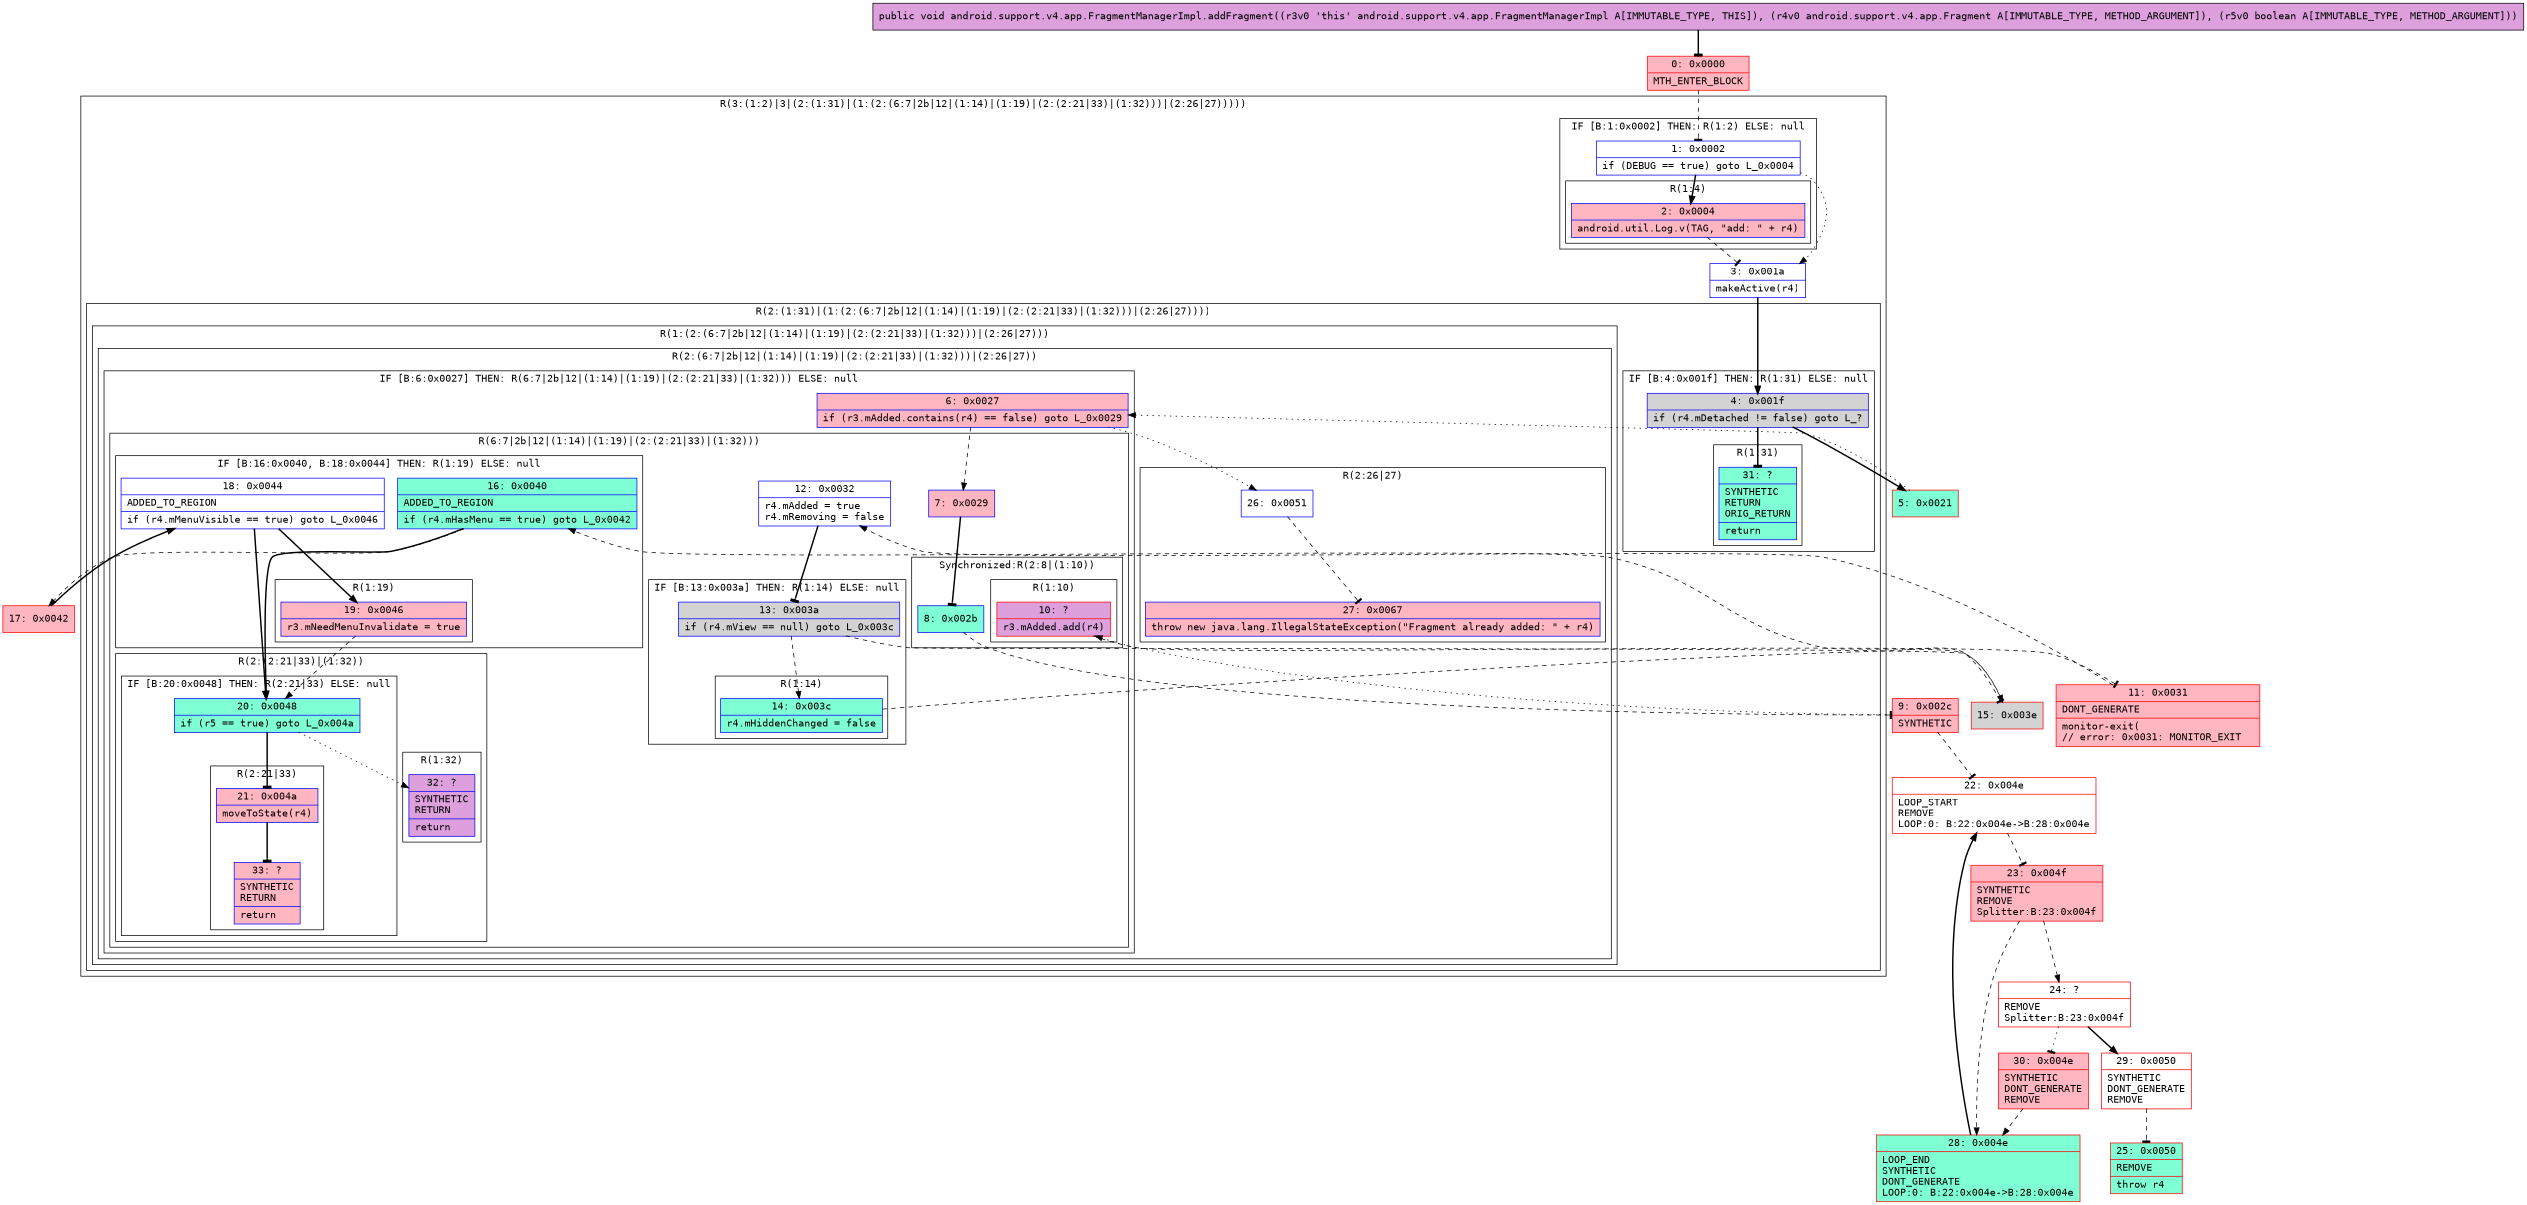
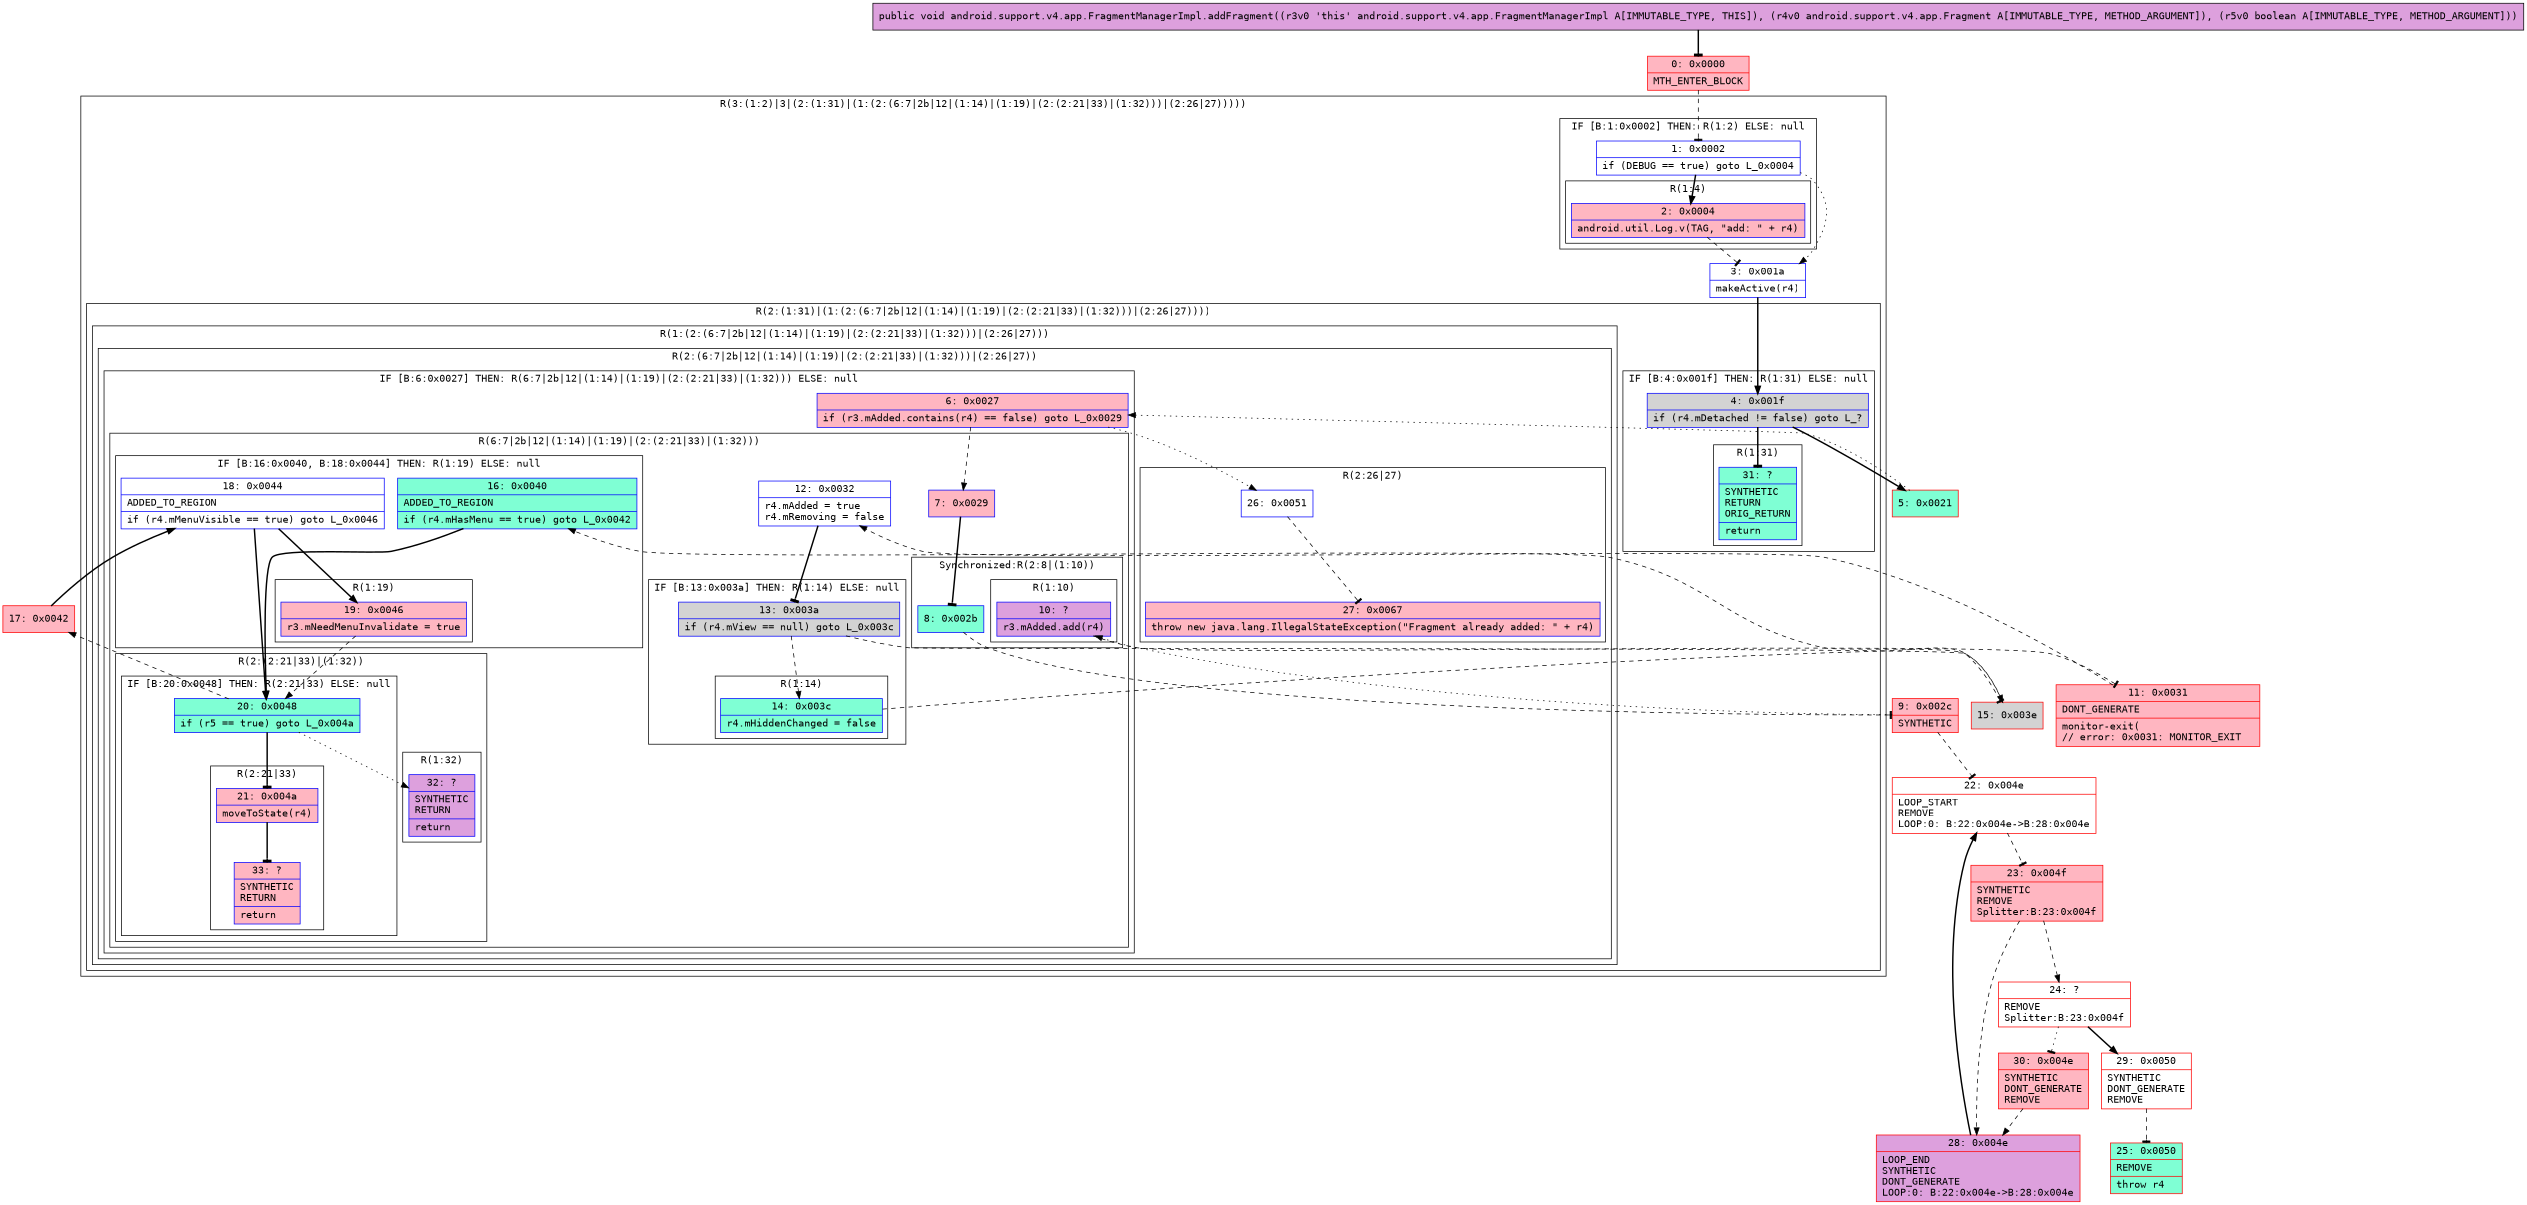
  digraph {
    fontname="DejaVu Sans Mono"
    node [color=blue fillcolor=lightpink fontname="DejaVu Sans Mono" shape=record style=filled]
    edge [arrowhead=normal fontname="DejaVu Sans Mono" style=dashed]
    n1 [label="{2\:\ 0x0004|android.util.Log.v(TAG, \"add: \" + r4)\l}"]
    n2 [fillcolor=white label="{1\:\ 0x0002|if (DEBUG == true) goto L_0x0004\l}"]
    n3 [fillcolor=aquamarine label="{31\:\ ?|SYNTHETIC\lRETURN\lORIG_RETURN\l|return\l}"]
    n4 [fillcolor=lightgrey label="{4\:\ 0x001f|if (r4.mDetached != false) goto L_?\l}"]
-   n5 [color=red fillcolor=plum label="{10\:\ ?|r3.mAdded.add(r4)\l}"]
+   n5 [fillcolor=plum label="{10\:\ ?|r3.mAdded.add(r4)\l}"]
    n6 [fillcolor=aquamarine label="{8\:\ 0x002b}"]
    n7 [fillcolor=aquamarine label="{14\:\ 0x003c|r4.mHiddenChanged = false\l}"]
    n8 [fillcolor=lightgrey label="{13\:\ 0x003a|if (r4.mView == null) goto L_0x003c\l}"]
    n9 [label="{19\:\ 0x0046|r3.mNeedMenuInvalidate = true\l}"]
    n10 [fillcolor=aquamarine label="{16\:\ 0x0040|ADDED_TO_REGION\l|if (r4.mHasMenu == true) goto L_0x0042\l}"]
    n11 [fillcolor=white label="{18\:\ 0x0044|ADDED_TO_REGION\l|if (r4.mMenuVisible == true) goto L_0x0046\l}"]
    n12 [label="{21\:\ 0x004a|moveToState(r4)\l}"]
    n13 [label="{33\:\ ?|SYNTHETIC\lRETURN\l|return\l}"]
    n14 [fillcolor=aquamarine label="{20\:\ 0x0048|if (r5 == true) goto L_0x004a\l}"]
    n15 [fillcolor=plum label="{32\:\ ?|SYNTHETIC\lRETURN\l|return\l}"]
    n16 [label="{7\:\ 0x0029}"]
    n17 [fillcolor=white label="{12\:\ 0x0032|r4.mAdded = true\lr4.mRemoving = false\l}"]
    n18 [label="{6\:\ 0x0027|if (r3.mAdded.contains(r4) == false) goto L_0x0029\l}"]
    n19 [fillcolor=white label="{26\:\ 0x0051}"]
    n20 [label="{27\:\ 0x0067|throw new java.lang.IllegalStateException(\"Fragment already added: \" + r4)\l}"]
    n21 [fillcolor=white label="{3\:\ 0x001a|makeActive(r4)\l}"]
    n22 [color=red fillcolor=aquamarine label="{5\:\ 0x0021}"]
    n23 [color=red label="{11\:\ 0x0031|DONT_GENERATE\l|monitor\-exit(\l\/\/ error: 0x0031: MONITOR_EXIT  \l}"]
    n24 [color=red label="{9\:\ 0x002c|SYNTHETIC\l}"]
    n25 [color=red fillcolor=lightgrey label="{15\:\ 0x003e}"]
    n26 [color=red label="{17\:\ 0x0042}"]
    n27 [color=red fillcolor=white label="{22\:\ 0x004e|LOOP_START\lREMOVE\lLOOP:0: B:22:0x004e\-\>B:28:0x004e\l}"]
    n28 [color=red label="{0\:\ 0x0000|MTH_ENTER_BLOCK\l}"]
    n29 [color=red label="{23\:\ 0x004f|SYNTHETIC\lREMOVE\lSplitter:B:23:0x004f\l}"]
    n30 [color=red fillcolor=white label="{24\:\ ?|REMOVE\lSplitter:B:23:0x004f\l}"]
-   n31 [color=red fillcolor=aquamarine label="{28\:\ 0x004e|LOOP_END\lSYNTHETIC\lDONT_GENERATE\lLOOP:0: B:22:0x004e\-\>B:28:0x004e\l}"]
+   n31 [color=red fillcolor=plum label="{28\:\ 0x004e|LOOP_END\lSYNTHETIC\lDONT_GENERATE\lLOOP:0: B:22:0x004e\-\>B:28:0x004e\l}"]
    n32 [color=red fillcolor=white label="{29\:\ 0x0050|SYNTHETIC\lDONT_GENERATE\lREMOVE\l}"]
    n33 [color=red label="{30\:\ 0x004e|SYNTHETIC\lDONT_GENERATE\lREMOVE\l}"]
    n34 [color=red fillcolor=aquamarine label="{25\:\ 0x0050|REMOVE\l|throw r4\l}"]
    n35 [fillcolor=plum label="{public void android.support.v4.app.FragmentManagerImpl.addFragment((r3v0 'this' android.support.v4.app.FragmentManagerImpl A[IMMUTABLE_TYPE, THIS]), (r4v0 android.support.v4.app.Fragment A[IMMUTABLE_TYPE, METHOD_ARGUMENT]), (r5v0 boolean A[IMMUTABLE_TYPE, METHOD_ARGUMENT])) }" color=""]
    subgraph cluster_1 {
      label="R(3:(1:2)|3|(2:(1:31)|(1:(2:(6:7|2b|12|(1:14)|(1:19)|(2:(2:21|33)|(1:32)))|(2:26|27)))))"
      n21
      subgraph cluster_2 {
        label="IF [B:1:0x0002] THEN: R(1:2) ELSE: null"
        n2
        subgraph cluster_3 {
          label="R(1:4)"
          n1
        }
      }
      subgraph cluster_4 {
        label="R(2:(1:31)|(1:(2:(6:7|2b|12|(1:14)|(1:19)|(2:(2:21|33)|(1:32)))|(2:26|27))))"
        subgraph cluster_5 {
          label="IF [B:4:0x001f] THEN: R(1:31) ELSE: null"
          n4
          subgraph cluster_6 {
            label="R(1:31)"
            n3
          }
        }
        subgraph cluster_7 {
          label="R(1:(2:(6:7|2b|12|(1:14)|(1:19)|(2:(2:21|33)|(1:32)))|(2:26|27)))"
          subgraph cluster_8 {
            label="R(2:(6:7|2b|12|(1:14)|(1:19)|(2:(2:21|33)|(1:32)))|(2:26|27))"
            subgraph cluster_9 {
              label="IF [B:6:0x0027] THEN: R(6:7|2b|12|(1:14)|(1:19)|(2:(2:21|33)|(1:32))) ELSE: null"
              n18
              subgraph cluster_10 {
                label="R(6:7|2b|12|(1:14)|(1:19)|(2:(2:21|33)|(1:32)))"
                n16
                n17
                subgraph cluster_11 {
                  label="Synchronized:R(2:8|(1:10))"
                  n6
                  subgraph cluster_12 {
                    label="R(1:10)"
                    n5
                  }
                }
                subgraph cluster_13 {
                  label="IF [B:13:0x003a] THEN: R(1:14) ELSE: null"
                  n8
                  subgraph cluster_14 {
                    label="R(1:14)"
                    n7
                  }
                }
                subgraph cluster_15 {
                  label="IF [B:16:0x0040, B:18:0x0044] THEN: R(1:19) ELSE: null"
                  n10
                  n11
                  subgraph cluster_16 {
                    label="R(1:19)"
                    n9
                  }
                }
                subgraph cluster_17 {
                  label="R(2:(2:21|33)|(1:32))"
                  subgraph cluster_18 {
                    label="IF [B:20:0x0048] THEN: R(2:21|33) ELSE: null"
                    n14
                    subgraph cluster_19 {
                      label="R(2:21|33)"
                      n12
                      n13
                    }
                  }
                  subgraph cluster_20 {
                    label="R(1:32)"
                    n15
                  }
                }
              }
            }
            subgraph cluster_21 {
              label="R(2:26|27)"
              n19
              n20
            }
          }
        }
      }
    }
    n1 -> n21 [arrowhead=tee]
    n2 -> n1 [style=bold]
    n2 -> n21 [style=dotted]
    n4 -> n3 [arrowhead=tee style=bold]
    n4 -> n22 [style=bold]
    n5 -> n23 [arrowhead=tee]
    n6 -> n24 [arrowhead=tee]
    n7 -> n25 [arrowhead=tee]
    n8 -> n7
    n8 -> n25
    n9 -> n14
    n10 -> n14 [style=bold]
-   n10 -> n26
+   n14 -> n26
    n11 -> n9 [style=bold]
    n11 -> n14 [style=bold]
    n12 -> n13 [arrowhead=tee style=bold]
    n14 -> n12 [arrowhead=tee style=bold]
    n14 -> n15 [style=dotted]
    n16 -> n6 [arrowhead=tee style=bold]
    n17 -> n8 [arrowhead=tee style=bold]
    n18 -> n16
    n18 -> n19 [style=dotted]
    n19 -> n20 [arrowhead=tee]
    n21 -> n4 [style=bold]
    n22 -> n18 [style=dotted]
    n23 -> n17
    n24 -> n5 [style=dotted]
    n24 -> n27 [arrowhead=tee]
    n25 -> n10
    n26 -> n11 [style=bold]
    n27 -> n29 [arrowhead=tee]
    n28 -> n2 [arrowhead=tee]
    n29 -> n30
    n29 -> n31
    n30 -> n32 [style=bold]
    n30 -> n33 [arrowhead=tee style=dotted]
    n31 -> n27 [style=bold]
    n32 -> n34 [arrowhead=tee]
    n33 -> n31
    n35 -> n28 [arrowhead=tee style=bold]
  }
